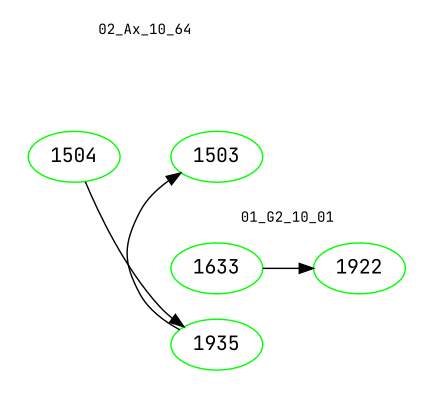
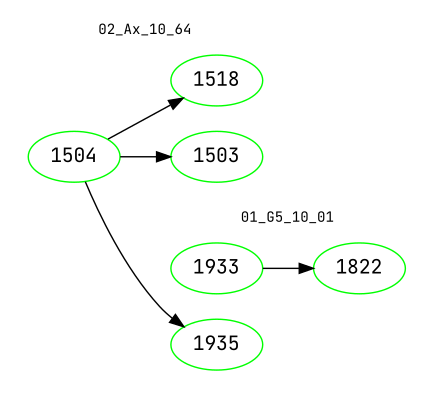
  digraph {
    fontname="JetBrains Mono"
    rankdir=LR
    node [color=green fontname="JetBrains Mono"]
    edge [color=black fontname="JetBrains Mono"]
    n1 [label=1504]
    n2 [label=1503]
-   n4 [label=1633]
-   n5 [label=1922]
+   n3 [label=1518]
+   n4 [label=1933]
+   n5 [label=1822]
    n6 [label=1935]
    subgraph cluster_1 {
      color=white
      fontsize=10
      label="02_Ax_10_64"
      n1
      n2
+     n3
    }
    subgraph cluster_2 {
      color=white
      fontsize=10
-     label="01_G2_10_01"
+     label="01_G5_10_01"
      n4
      n5
      n6
    }
-   n6 -> n2
+   n1 -> n2
+   n1 -> n3
    n1 -> n6
    n4 -> n5
  }
